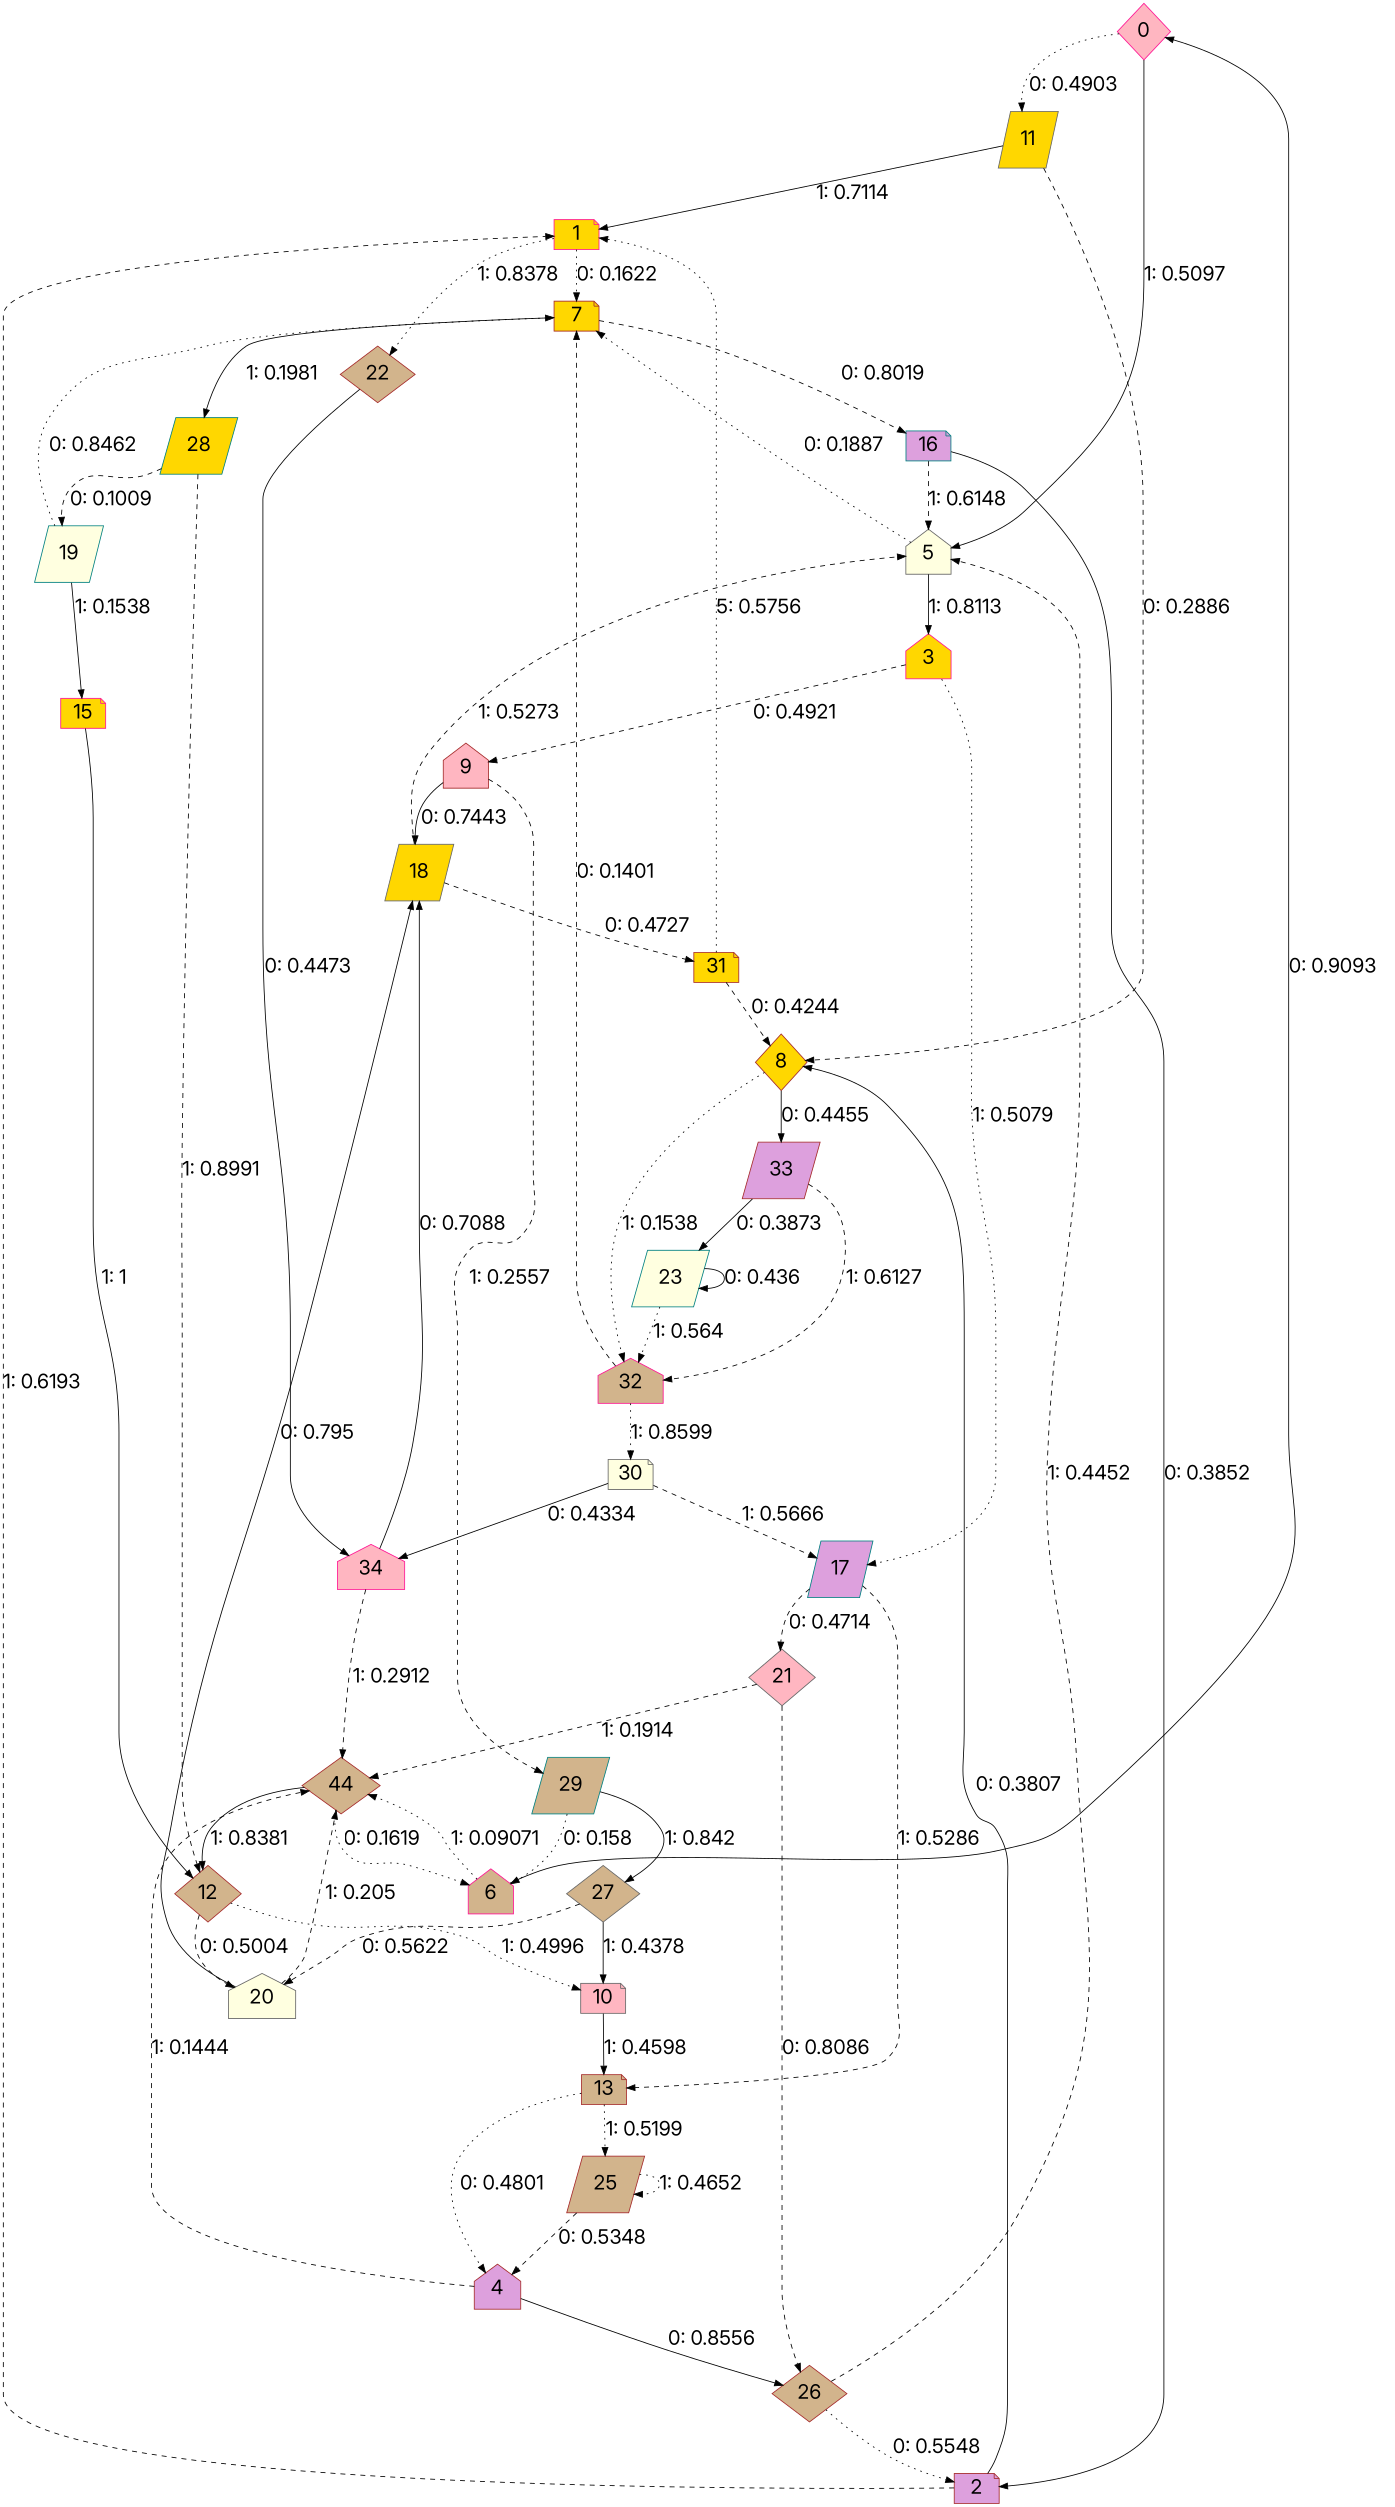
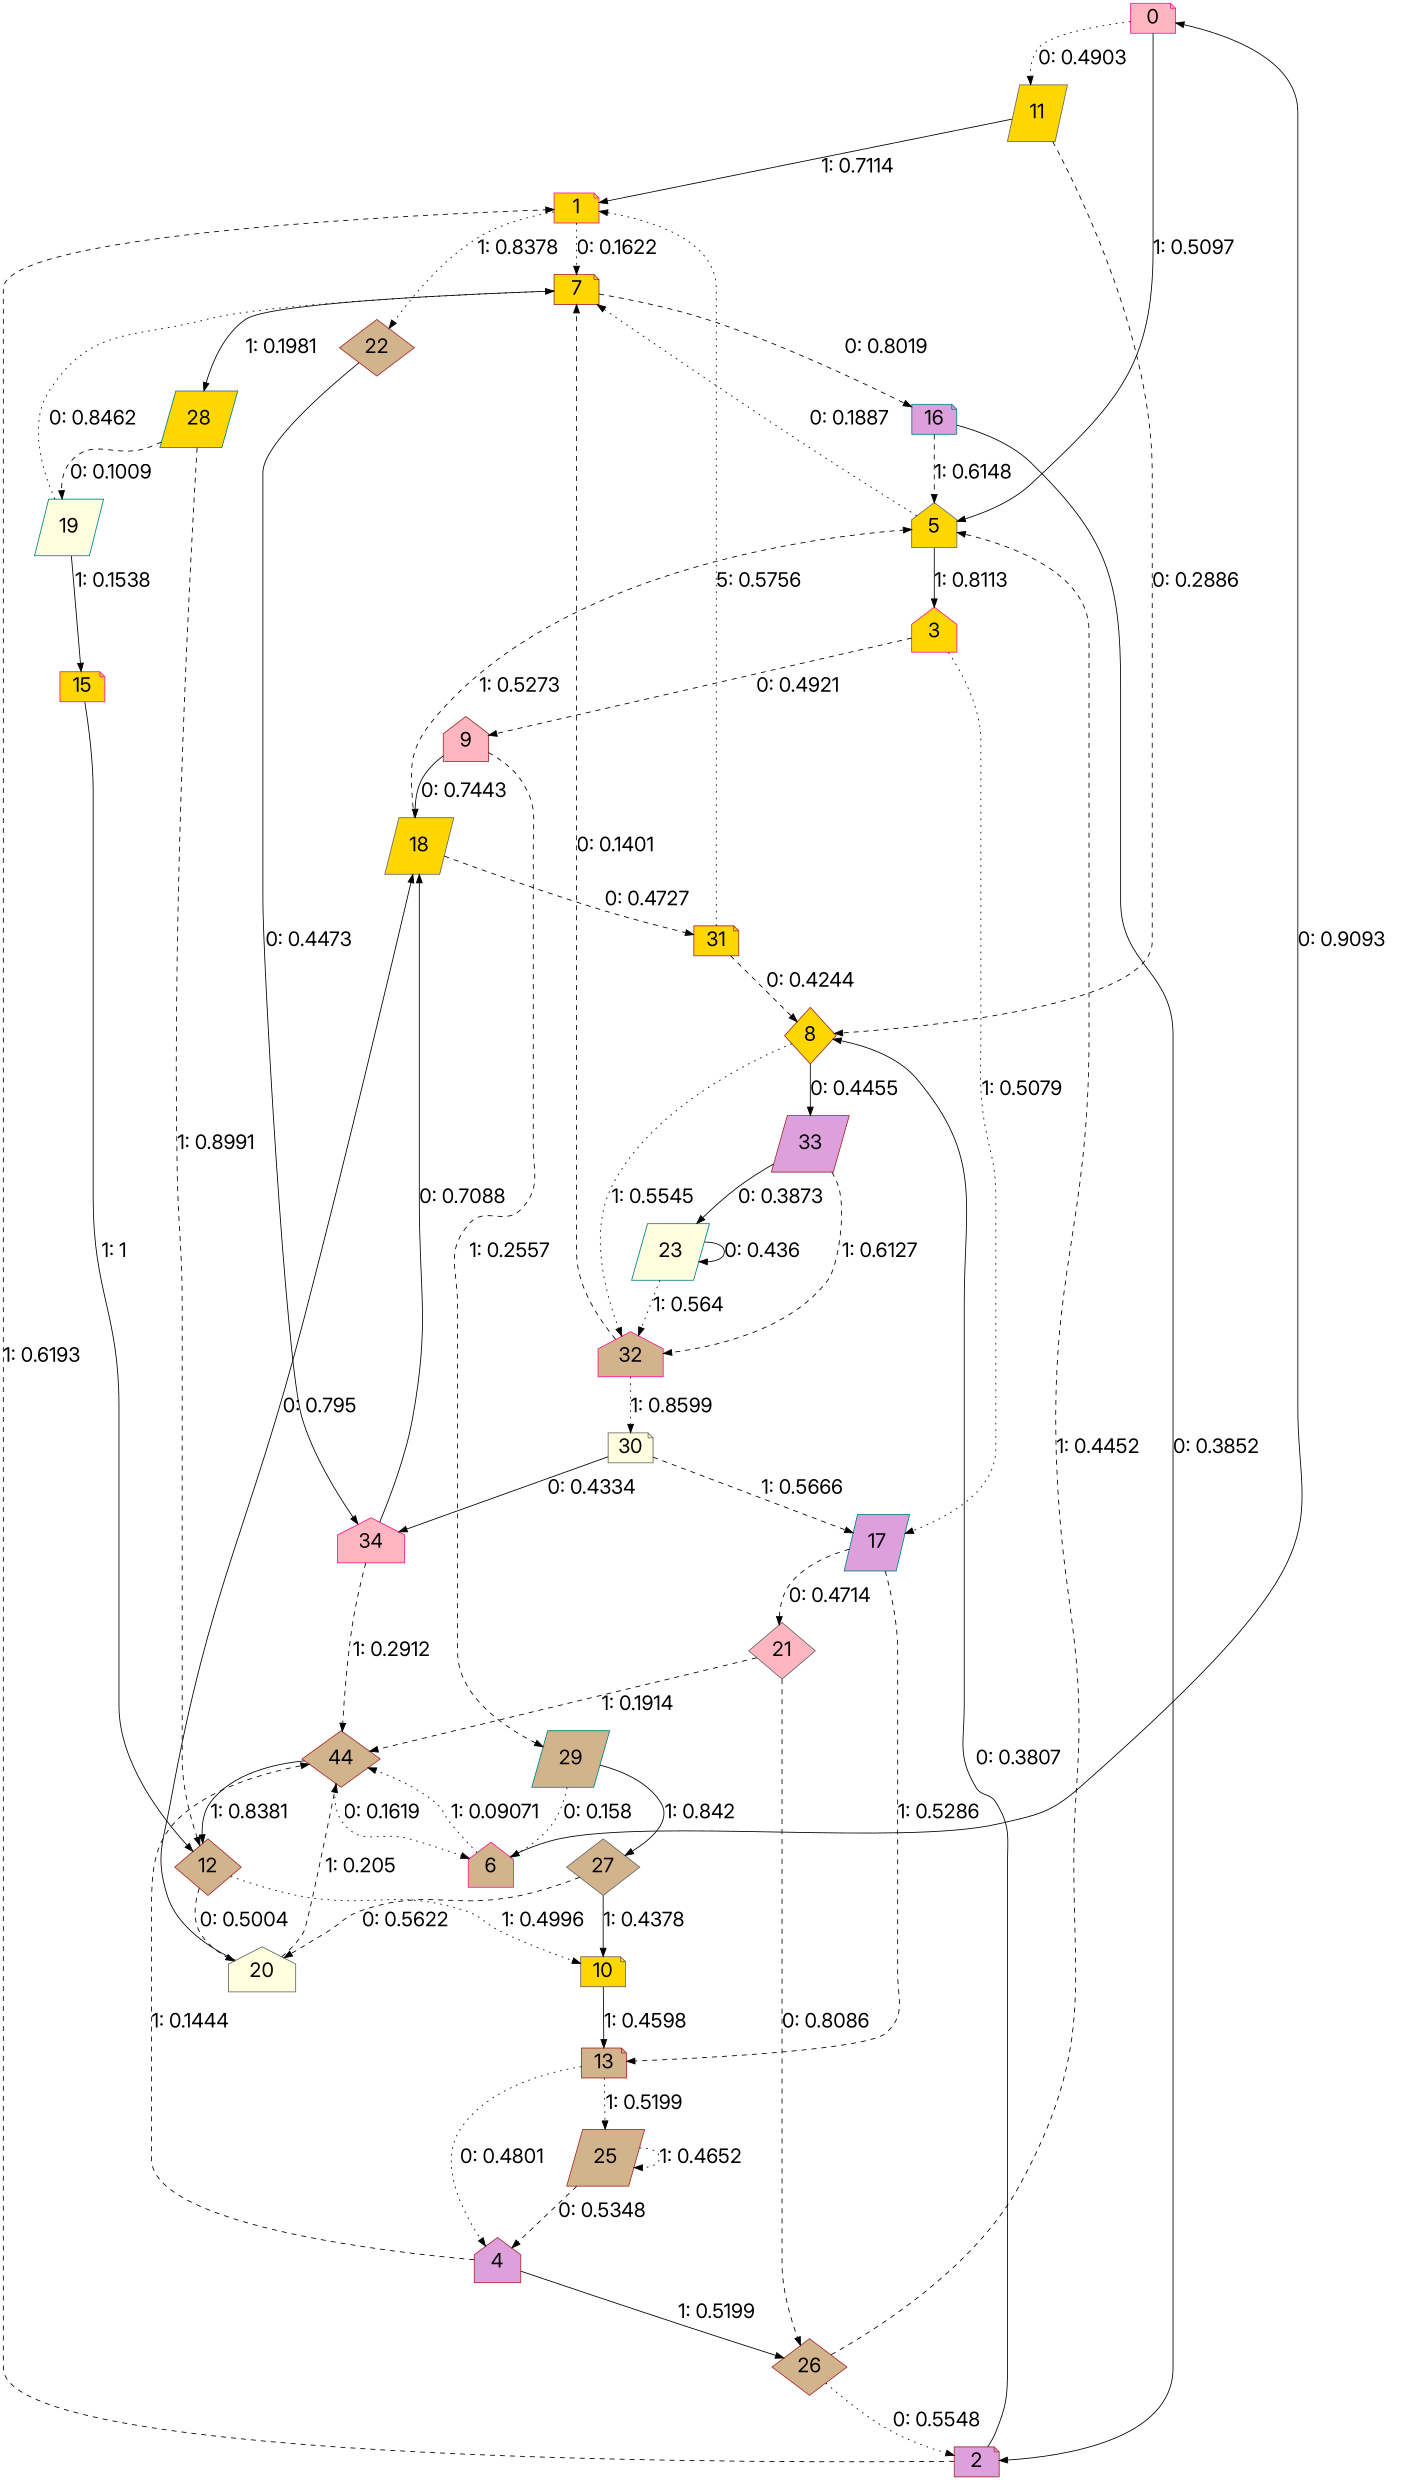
  digraph {
    fontname=Inter
    node [color=brown fillcolor=tan fontname=Inter fontsize=24 shape=parallelogram style=filled]
    edge [fontname=Inter fontsize=24 style=dashed]
-   0 [color=deeppink fillcolor=lightpink shape=diamond]
+   0 [color=deeppink fillcolor=lightpink shape=note]
    11 [color=gray40 fillcolor=gold]
-   5 [color=gray40 fillcolor=lightyellow shape=house]
+   5 [color=gray40 fillcolor=gold shape=house]
    1 [color=deeppink fillcolor=gold shape=note]
    8 [fillcolor=gold shape=diamond]
    7 [fillcolor=gold shape=note]
    3 [color=deeppink fillcolor=gold shape=house]
    22 [shape=diamond]
    33 [fillcolor=plum]
    32 [color=deeppink shape=house]
    16 [color=teal fillcolor=plum shape=note]
    28 [color=teal fillcolor=gold]
    9 [fillcolor=lightpink shape=house]
    17 [color=teal fillcolor=plum]
    34 [color=deeppink fillcolor=lightpink shape=house]
    2 [fillcolor=plum shape=note]
    12 [shape=diamond]
    19 [color=teal fillcolor=lightyellow]
    18 [color=gray40 fillcolor=gold]
    n20 [label=44 shape=diamond]
    23 [color=teal fillcolor=lightyellow]
    30 [color=gray40 fillcolor=lightyellow shape=note]
    29 [color=teal]
    21 [color=gray40 fillcolor=lightpink shape=diamond]
    13 [shape=note]
    31 [fillcolor=gold shape=note]
    6 [color=deeppink shape=house]
    27 [color=gray40 shape=diamond]
    26 [shape=diamond]
    4 [fillcolor=plum shape=house]
    25
-   10 [color=gray40 fillcolor=lightpink shape=note]
+   10 [color=gray40 fillcolor=gold shape=note]
    20 [color=gray40 fillcolor=lightyellow shape=house]
    15 [color=deeppink fillcolor=gold shape=note]
    0 -> 11 [label="0: 0.4903   " style=dotted]
    0 -> 5 [label="1: 0.5097   " style=solid]
    11 -> 1 [label="1: 0.7114   " style=solid]
    11 -> 8 [label="0: 0.2886   "]
    5 -> 7 [label="0: 0.1887   " style=dotted]
    5 -> 3 [label="1: 0.8113   " style=solid]
    1 -> 7 [label="0: 0.1622   " style=dotted]
    1 -> 22 [label="1: 0.8378   " style=dotted]
    8 -> 33 [label="0: 0.4455   " style=solid]
-   8 -> 32 [label="1: 0.1538   " style=dotted]
+   8 -> 32 [label="1: 0.5545   " style=dotted]
    7 -> 16 [label="0: 0.8019   "]
    7 -> 28 [label="1: 0.1981   " style=solid]
    3 -> 9 [label="0: 0.4921   "]
    3 -> 17 [label="1: 0.5079   " style=dotted]
    22 -> 34 [label="0: 0.4473   " style=solid]
    33 -> 32 [label="1: 0.6127   "]
    33 -> 23 [label="0: 0.3873   " style=solid]
    32 -> 7 [label="0: 0.1401   "]
    32 -> 30 [label="1: 0.8599   " style=dotted]
    16 -> 5 [label="1: 0.6148   "]
    16 -> 2 [label="0: 0.3852   " style=solid]
    28 -> 12 [label="1: 0.8991   "]
    28 -> 19 [label="0: 0.1009   "]
    9 -> 18 [label="0: 0.7443   " style=solid]
    9 -> 29 [label="1: 0.2557   "]
    17 -> 21 [label="0: 0.4714   "]
    17 -> 13 [label="1: 0.5286   "]
    34 -> 18 [label="0: 0.7088   " style=solid]
    34 -> n20 [label="1: 0.2912   "]
    2 -> 1 [label="1: 0.6193   "]
    2 -> 8 [label="0: 0.3807   " style=solid]
    12 -> 10 [label="1: 0.4996   " style=dotted]
    12 -> 20 [label="0: 0.5004   "]
    19 -> 7 [label="0: 0.8462   " style=dotted]
    19 -> 15 [label="1: 0.1538   " style=solid]
    18 -> 5 [label="1: 0.5273   "]
    18 -> 31 [label="0: 0.4727   "]
    n20 -> 12 [label="1: 0.8381   " style=solid]
    n20 -> 6 [label="0: 0.1619   " style=dotted]
    23 -> 32 [label="1: 0.564    " style=dotted]
    23 -> 23 [label="0: 0.436    " style=solid]
    30 -> 17 [label="1: 0.5666   "]
    30 -> 34 [label="0: 0.4334   " style=solid]
    29 -> 6 [label="0: 0.158    " style=dotted]
    29 -> 27 [label="1: 0.842    " style=solid]
    21 -> n20 [label="1: 0.1914   "]
    21 -> 26 [label="0: 0.8086   "]
    13 -> 4 [label="0: 0.4801   " style=dotted]
    13 -> 25 [label="1: 0.5199   " style=dotted]
    31 -> 1 [label="5: 0.5756   " style=dotted]
    31 -> 8 [label="0: 0.4244   "]
    6 -> 0 [label="0: 0.9093   " style=solid]
    6 -> n20 [label="1: 0.09071  " style=dotted]
    27 -> 10 [label="1: 0.4378   " style=solid]
    27 -> 20 [label="0: 0.5622   "]
    26 -> 5 [label="1: 0.4452   "]
    26 -> 2 [label="0: 0.5548   " style=dotted]
    4 -> n20 [label="1: 0.1444   "]
-   4 -> 26 [label="0: 0.8556   " style=solid]
+   4 -> 26 [label="1: 0.5199   " style=solid]
    25 -> 4 [label="0: 0.5348   "]
    25 -> 25 [label="1: 0.4652   " style=dotted]
    10 -> 13 [label="1: 0.4598   " style=solid]
    20 -> 18 [label="0: 0.795    " style=solid]
    20 -> n20 [label="1: 0.205    "]
    15 -> 12 [label="1: 1        " style=solid]
  }
